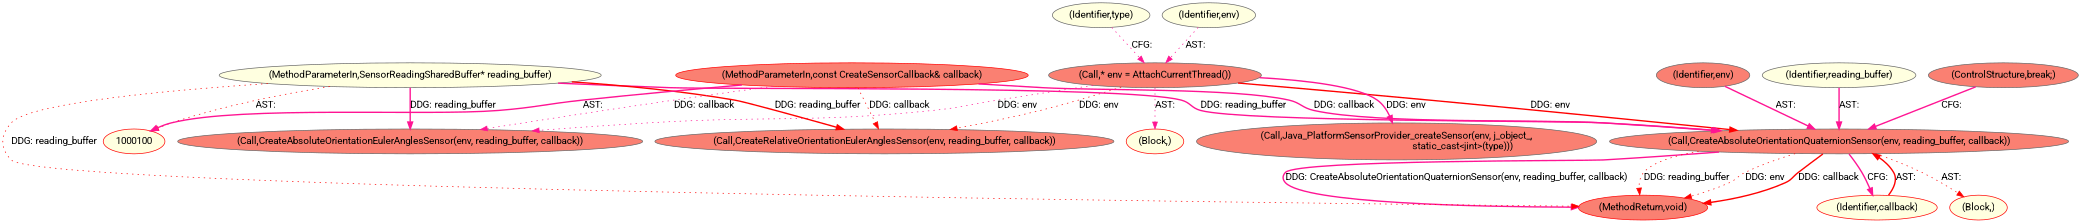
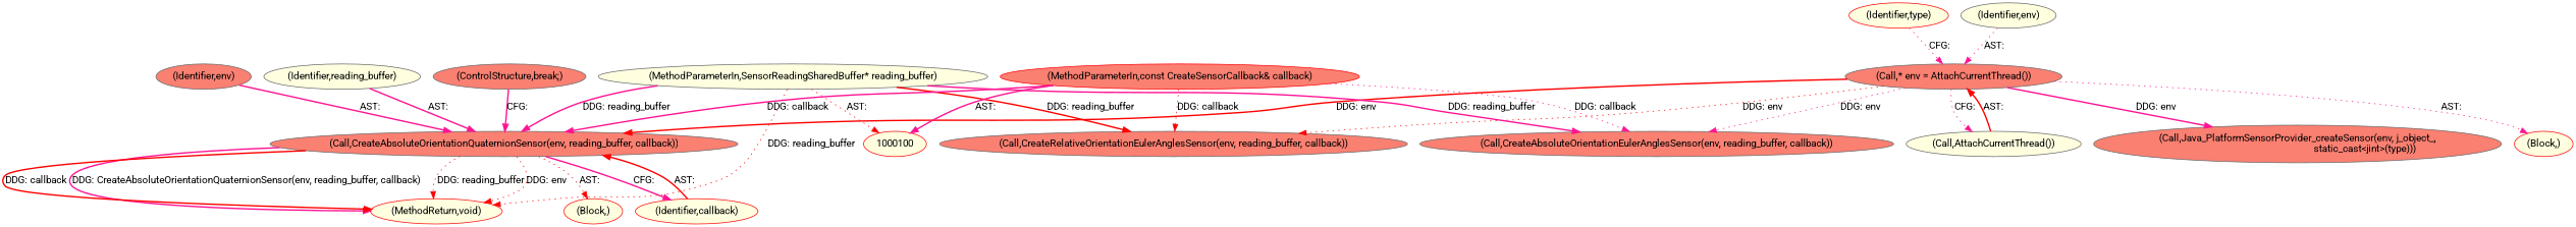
  digraph {
    fontname=Roboto
    node [color=gray40 fillcolor=lightyellow fontname=Roboto style=filled]
    edge [color=deeppink fontname=Roboto style=bold]
    n1 [fillcolor=salmon label="(Call,CreateAbsoluteOrientationQuaternionSensor(env, reading_buffer, callback))"]
    n2 [color=red label="(Block,)"]
-   n3 [color=red fillcolor=salmon label="(MethodReturn,void)"]
+   n3 [color=red label="(MethodReturn,void)"]
    n4 [color=red label="(Identifier,callback)"]
    n5 [fillcolor=salmon label="(Call,* env = AttachCurrentThread())"]
    n6 [color=red label="(Block,)"]
    n7 [fillcolor=salmon label="(Call,CreateAbsoluteOrientationEulerAnglesSensor(env, reading_buffer, callback))"]
+   n8 [label="(Call,AttachCurrentThread())"]
    n9 [fillcolor=salmon label="(Call,CreateRelativeOrientationEulerAnglesSensor(env, reading_buffer, callback))"]
    n10 [fillcolor=salmon label="(Call,Java_PlatformSensorProvider_createSensor(env, j_object_,\n                                                   static_cast<jint>(type)))"]
    n11 [label="(MethodParameterIn,SensorReadingSharedBuffer* reading_buffer)"]
    1000100 [color=red]
    n13 [color=red fillcolor=salmon label="(MethodParameterIn,const CreateSensorCallback& callback)"]
-   n14 [label="(Identifier,type)"]
+   n14 [color=red label="(Identifier,type)"]
    n15 [fillcolor=salmon label="(Identifier,env)"]
    n16 [label="(Identifier,env)"]
    n17 [label="(Identifier,reading_buffer)"]
    n18 [fillcolor=salmon label="(ControlStructure,break;)"]
    n1 -> n2 [color=red label="AST: " style=dotted]
    n1 -> n3 [label="DDG: CreateAbsoluteOrientationQuaternionSensor(env, reading_buffer, callback)"]
    n1 -> n3 [color=red label="DDG: reading_buffer" style=dotted]
    n1 -> n3 [color=red label="DDG: env" style=dotted]
    n1 -> n3 [color=red label="DDG: callback"]
    n1 -> n4 [label="CFG: "]
    n4 -> n1 [color=red label="AST: "]
    n5 -> n1 [color=red label="DDG: env"]
    n5 -> n6 [label="AST: " style=dotted]
    n5 -> n7 [label="DDG: env" style=dotted]
+   n5 -> n8 [label="CFG: " style=dotted]
    n5 -> n9 [color=red label="DDG: env" style=dotted]
    n5 -> n10 [label="DDG: env"]
+   n8 -> n5 [color=red label="AST: "]
    n11 -> n1 [label="DDG: reading_buffer"]
    n11 -> n3 [color=red label="DDG: reading_buffer" style=dotted]
    n11 -> n7 [label="DDG: reading_buffer"]
    n11 -> n9 [color=red label="DDG: reading_buffer"]
    n11 -> 1000100 [color=red label="AST: " style=dotted]
    n13 -> n1 [label="DDG: callback"]
    n13 -> n7 [label="DDG: callback" style=dotted]
    n13 -> n9 [color=red label="DDG: callback" style=dotted]
    n13 -> 1000100 [label="AST: "]
    n14 -> n5 [label="CFG: " style=dotted]
    n15 -> n1 [label="AST: "]
    n16 -> n5 [label="AST: " style=dotted]
    n17 -> n1 [label="AST: "]
    n18 -> n1 [label="CFG: "]
  }
